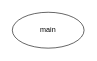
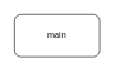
  <mxCell id="0" />
  <mxCell id="1" parent="0" />
- <mxCell id="2" value="main" style="ellipse;whiteSpace=wrap;html=1;" vertex="1" parent="1"><mxGeometry x="20" y="20" width="120" height="60" as="geometry" /></mxCell>
+ <mxCell id="2" value="main" style="rounded=1;whiteSpace=wrap;html=1;" vertex="1" parent="1"><mxGeometry x="20" y="20" width="120" height="60" as="geometry" /></mxCell>
